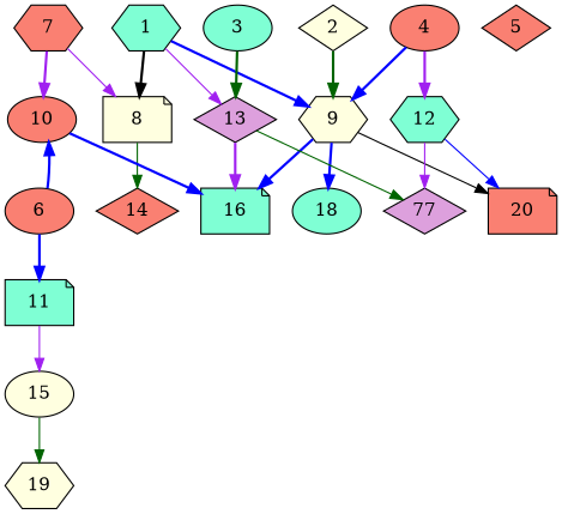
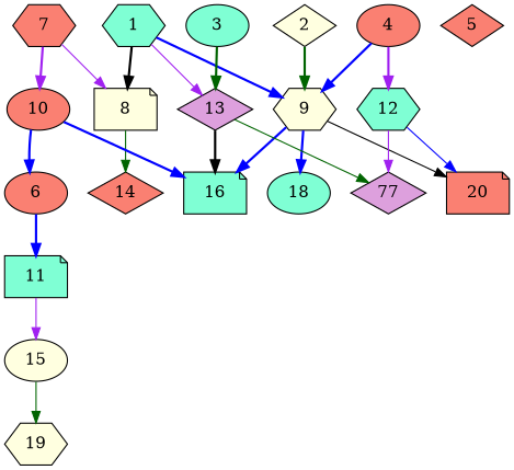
  digraph {
    node [alpha=0.14 fillcolor=salmon shape=ellipse style=filled]
    edge [color=blue style=bold]
    1 [alpha=0.16 expect_size=16099328 fillcolor=aquamarine shape=hexagon]
    8 [alpha=0.13 expect_size=41478144 fillcolor=lightyellow shape=note]
    9 [alpha=0.04 expect_size=44634112 fillcolor=lightyellow shape=hexagon]
    13 [alpha=0.07 expect_size=38941696 fillcolor=plum shape=diamond]
    14 [alpha=0.09 expect_size=30445568 shape=diamond]
    16 [expect_size=31112192 fillcolor=aquamarine shape=note]
    18 [alpha=0.11 expect_size=47427584 fillcolor=aquamarine]
    20 [alpha=0.07 expect_size=40381440 shape=note]
    n9 [alpha=0.17 expect_size=17944576 fillcolor=plum label=77 shape=diamond]
    2 [alpha=0.18 expect_size=49132544 fillcolor=lightyellow shape=diamond]
    3 [alpha=0.16 expect_size=17121280 fillcolor=aquamarine]
    4 [alpha=0.01 expect_size=17792000]
    12 [alpha=0.19 expect_size=42815488 fillcolor=aquamarine shape=hexagon]
    5 [alpha=0.19 expect_size=46698496 shape=diamond]
    6 [expect_size=49137664]
    10 [alpha=0.10 expect_size=14041088]
    11 [alpha=0.13 expect_size=5995520 fillcolor=aquamarine shape=note]
    15 [alpha=0.20 expect_size=33538048 fillcolor=lightyellow]
    19 [expect_size=30112768 fillcolor=lightyellow shape=hexagon]
    7 [alpha=0.12 expect_size=28607488 shape=hexagon]
    1 -> 8 [color=black]
    1 -> 9
    1 -> 13 [color=purple style=solid]
    8 -> 14 [color=darkgreen style=solid]
    9 -> 16
    9 -> 18
    9 -> 20 [color=black style=solid]
-   13 -> 16 [color=purple]
+   13 -> 16 [color=black]
    13 -> n9 [color=darkgreen style=solid]
    2 -> 9 [color=darkgreen]
    3 -> 13 [color=darkgreen]
    4 -> 9
    4 -> 12 [color=purple]
    12 -> 20 [style=solid]
    12 -> n9 [color=purple style=solid]
-   6 -> 10
+   10 -> 6
    6 -> 11
    10 -> 16
    11 -> 15 [color=purple style=solid]
    15 -> 19 [color=darkgreen style=solid]
    7 -> 8 [color=purple style=solid]
    7 -> 10 [color=purple]
  }
